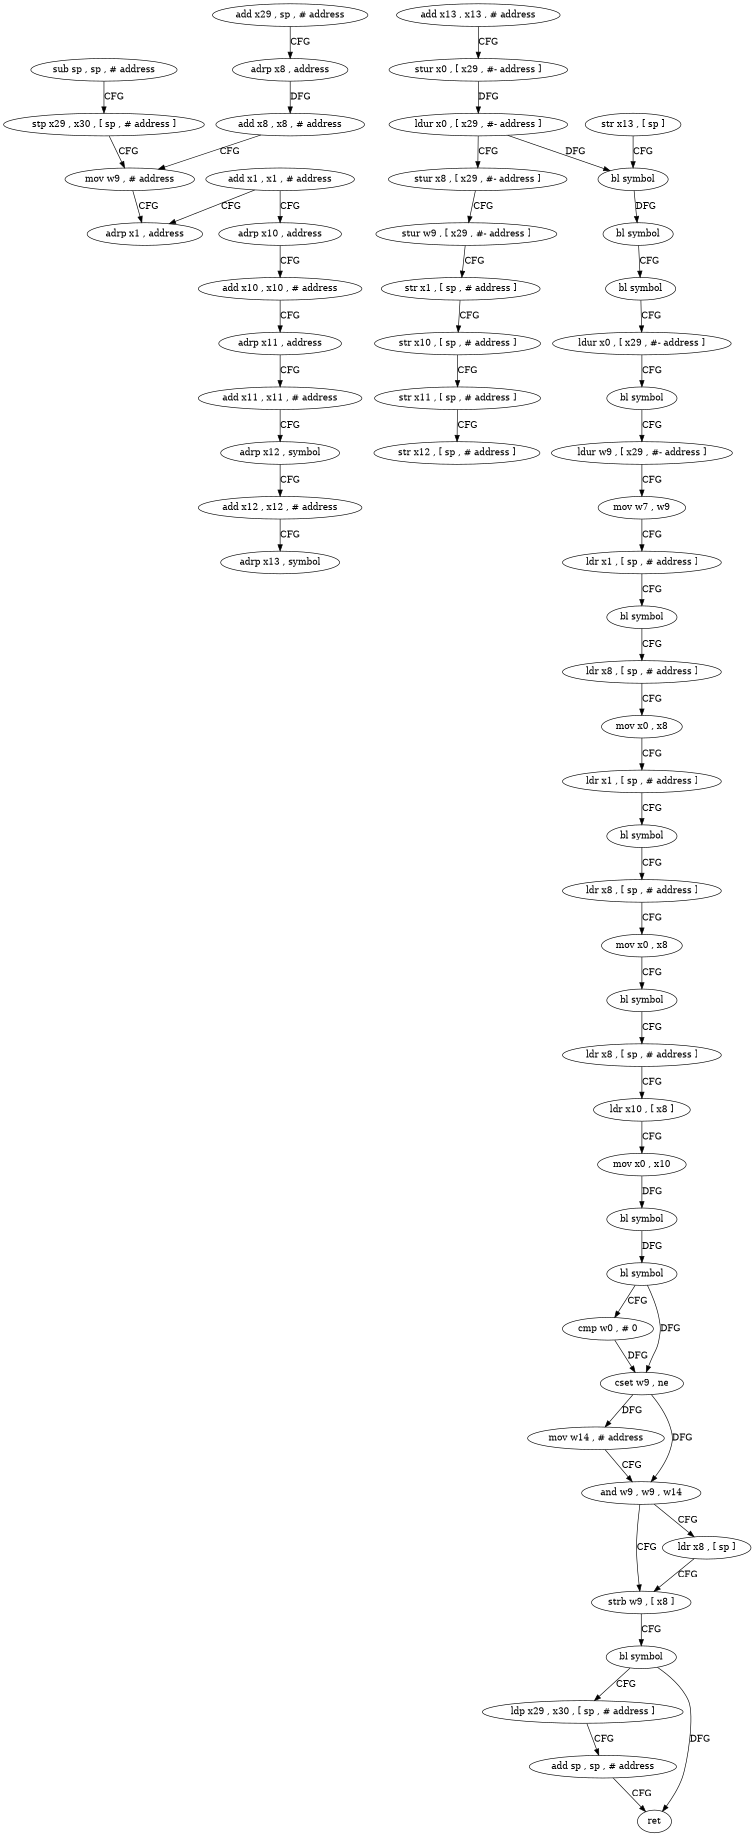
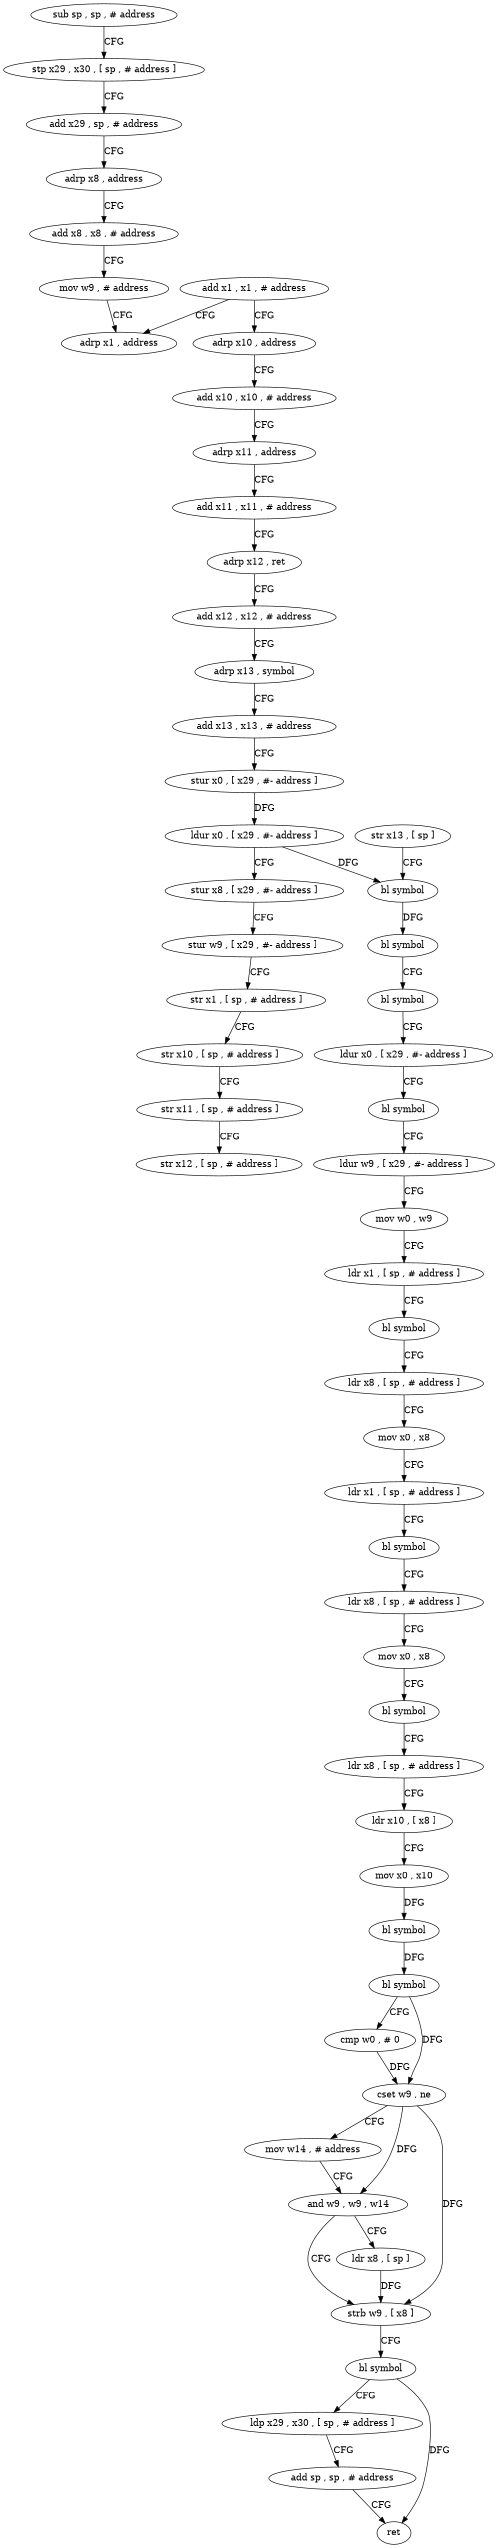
  digraph {
    n1 [label="sub sp , sp , # address"]
    n2 [label="stp x29 , x30 , [ sp , # address ]"]
    n3 [label="add x29 , sp , # address"]
    n4 [label="adrp x8 , address"]
    n5 [label="add x8 , x8 , # address"]
    n6 [label="mov w9 , # address"]
    n7 [label="adrp x1 , address"]
    n8 [label="add x1 , x1 , # address"]
    n9 [label="adrp x10 , address"]
    n10 [label="add x10 , x10 , # address"]
    n11 [label="adrp x11 , address"]
    n12 [label="add x11 , x11 , # address"]
-   n13 [label="adrp x12 , symbol"]
+   n13 [label="adrp x12 , ret"]
    n14 [label="add x12 , x12 , # address"]
    n15 [label="adrp x13 , symbol"]
    n16 [label="add x13 , x13 , # address"]
    n17 [label="stur x0 , [ x29 , #- address ]"]
    n18 [label="ldur x0 , [ x29 , #- address ]"]
    n19 [label="stur x8 , [ x29 , #- address ]"]
    n20 [label="bl symbol"]
    n21 [label="stur w9 , [ x29 , #- address ]"]
    n22 [label="bl symbol"]
    n23 [label="str x1 , [ sp , # address ]"]
    n24 [label="str x10 , [ sp , # address ]"]
    n25 [label="str x11 , [ sp , # address ]"]
    n26 [label="str x12 , [ sp , # address ]"]
    n27 [label="str x13 , [ sp ]"]
    n28 [label="bl symbol"]
    n29 [label="ldur x0 , [ x29 , #- address ]"]
    n30 [label="bl symbol"]
    n31 [label="ldur w9 , [ x29 , #- address ]"]
-   n32 [label="mov w7 , w9"]
+   n32 [label="mov w0 , w9"]
    n33 [label="ldr x1 , [ sp , # address ]"]
    n34 [label="bl symbol"]
    n35 [label="ldr x8 , [ sp , # address ]"]
    n36 [label="mov x0 , x8"]
    n37 [label="ldr x1 , [ sp , # address ]"]
    n38 [label="bl symbol"]
    n39 [label="ldr x8 , [ sp , # address ]"]
    n40 [label="mov x0 , x8"]
    n41 [label="bl symbol"]
    n42 [label="ldr x8 , [ sp , # address ]"]
    n43 [label="ldr x10 , [ x8 ]"]
    n44 [label="mov x0 , x10"]
    n45 [label="bl symbol"]
    n46 [label="bl symbol"]
    n47 [label="cmp w0 , # 0"]
    n48 [label="cset w9 , ne"]
    n49 [label="mov w14 , # address"]
    n50 [label="and w9 , w9 , w14"]
    n51 [label="strb w9 , [ x8 ]"]
    n52 [label="ldr x8 , [ sp ]"]
    n53 [label="bl symbol"]
    n54 [label="ldp x29 , x30 , [ sp , # address ]"]
    n55 [label=ret]
    n56 [label="add sp , sp , # address"]
    n1 -> n2 [label=CFG]
-   n2 -> n6 [label=CFG]
+   n2 -> n3 [label=CFG]
    n3 -> n4 [label=CFG]
-   n4 -> n5 [label=DFG]
+   n4 -> n5 [label=CFG]
    n5 -> n6 [label=CFG]
    n6 -> n7 [label=CFG]
    n8 -> n7 [label=CFG]
    n8 -> n9 [label=CFG]
    n9 -> n10 [label=CFG]
    n10 -> n11 [label=CFG]
    n11 -> n12 [label=CFG]
    n12 -> n13 [label=CFG]
    n13 -> n14 [label=CFG]
    n14 -> n15 [label=CFG]
+   n15 -> n16 [label=CFG]
    n16 -> n17 [label=CFG]
    n17 -> n18 [label=DFG]
    n18 -> n19 [label=CFG]
    n18 -> n20 [label=DFG]
    n19 -> n21 [label=CFG]
    n20 -> n22 [label=DFG]
    n21 -> n23 [label=CFG]
    n22 -> n28 [label=CFG]
    n23 -> n24 [label=CFG]
    n24 -> n25 [label=CFG]
    n25 -> n26 [label=CFG]
    n27 -> n20 [label=CFG]
    n28 -> n29 [label=CFG]
    n29 -> n30 [label=CFG]
    n30 -> n31 [label=CFG]
    n31 -> n32 [label=CFG]
    n32 -> n33 [label=CFG]
    n33 -> n34 [label=CFG]
    n34 -> n35 [label=CFG]
    n35 -> n36 [label=CFG]
    n36 -> n37 [label=CFG]
    n37 -> n38 [label=CFG]
    n38 -> n39 [label=CFG]
    n39 -> n40 [label=CFG]
    n40 -> n41 [label=CFG]
    n41 -> n42 [label=CFG]
    n42 -> n43 [label=CFG]
    n43 -> n44 [label=CFG]
    n44 -> n45 [label=DFG]
    n45 -> n46 [label=DFG]
    n46 -> n47 [label=CFG]
    n46 -> n48 [label=DFG]
    n47 -> n48 [label=DFG]
-   n48 -> n49 [label=DFG]
+   n48 -> n49 [label=CFG]
    n48 -> n50 [label=DFG]
+   n48 -> n51 [label=DFG]
    n49 -> n50 [label=CFG]
    n50 -> n51 [label=CFG]
    n50 -> n52 [label=CFG]
    n51 -> n53 [label=CFG]
-   n52 -> n51 [label=CFG]
+   n52 -> n51 [label=DFG]
    n53 -> n54 [label=CFG]
    n53 -> n55 [label=DFG]
    n54 -> n56 [label=CFG]
    n56 -> n55 [label=CFG]
  }
